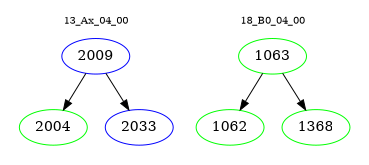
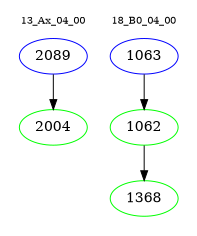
  digraph {
    node [color=blue]
    edge [color=black]
-   n1 [label=2009]
+   n1 [label=2089]
    n2 [color=green label=2004]
-   n3 [label=2033]
-   n4 [color=green label=1063]
+   n4 [label=1063]
    n5 [color=green label=1062]
    n6 [color=green label=1368]
    subgraph cluster_1 {
      color=white
      fontsize=10
      label="13_Ax_04_00"
      n1
      n2
-     n3
    }
    subgraph cluster_2 {
      color=white
      fontsize=10
      label="18_B0_04_00"
      n4
      n5
      n6
    }
    n1 -> n2
-   n1 -> n3
    n4 -> n5
-   n4 -> n6
+   n5 -> n6
  }
